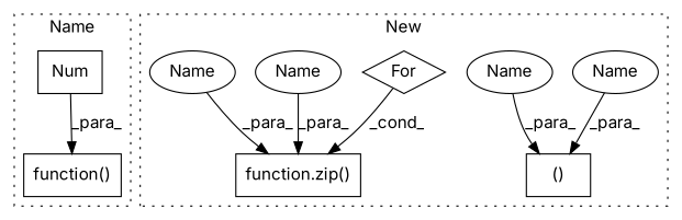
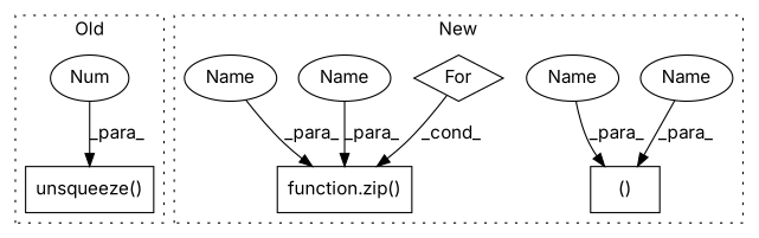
  digraph {
    fontname=Inter
    node [a=87 fontname=Inter l=14 shape=ellipse]
    edge [fontname=Inter]
-   n1 [a=75 l="16,1" label="function()" s="4955,5049" shape=box]
-   n2 [a=76 l=1 label=Num s=5048 shape=box]
+   n1 [a=75 l="16,1" label="unsqueeze()" s="4955,5049" shape=box]
+   n2 [a=76 l=1 label=Num s=5048]
    n3 [a=75 l="4,1" label="function.zip()" s="5130,5170" shape=box]
    n4 [a=107 l="4,22" label=For s="5089,5171" shape=diamond]
    n5 [a=54 l=59 label="()" s=4727 shape=box]
    n6 [label=Name s=4729]
    n7 [label=Name s=5156]
    n8 [l=5 label=Name s=4722]
    n9 [l=5 label=Name s=5134]
    subgraph cluster_1 {
-     label=Name
+     label=Old
      style=dotted
      n1
      n2
    }
    subgraph cluster_2 {
      label=New
      style=dotted
      n3
      n4
      n5
      n6
      n7
      n8
      n9
    }
    n2 -> n1 [label=_para_]
    n4 -> n3 [label=_cond_]
    n6 -> n5 [label=_para_]
    n7 -> n3 [label=_para_]
    n8 -> n5 [label=_para_]
    n9 -> n3 [label=_para_]
  }
